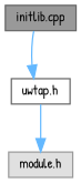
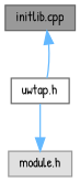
  digraph {
    fontname="Patrick Hand"
    node [fontname="Patrick Hand" fontsize=10 shape=box style=filled]
    edge [color=steelblue1 fontname="Patrick Hand" fontsize=10 labelfontname=Helvetica labelfontsize=10 style=solid]
    n1 [color=gray40 fillcolor=grey60 fontcolor=black height=0.2 label="initlib.cpp" width=0.4]
    n2 [color=grey40 fillcolor=white height=0.2 label="uwtap.h" width=0.4]
    n3 [color=grey60 fillcolor="#E0E0E0" height=0.2 label="module.h" width=0.4]
-   n1 -> n2
+   n2 -> n1
    n2 -> n3
  }
